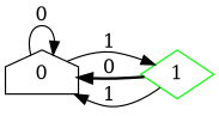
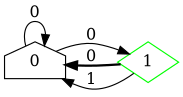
  digraph {
    rankdir=LR
    edge [style=solid]
    0 [color=black shape=house]
    1 [color=green shape=diamond]
    0 -> 0 [label=0]
-   0 -> 1 [label=1]
+   0 -> 1 [label=0]
    1 -> 0 [label=0 style=bold]
    1 -> 0 [label=1]
  }
